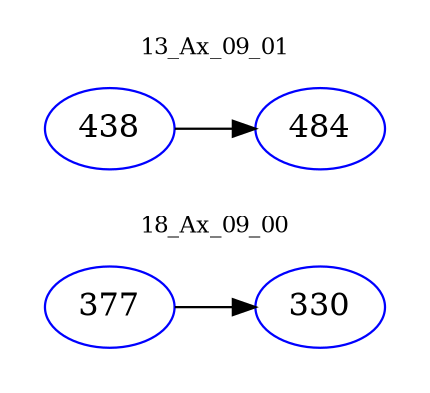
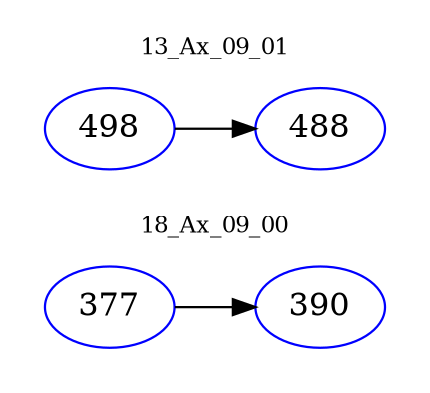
  digraph {
    rankdir=LR
    node [color=blue]
    edge [color=black]
    n1 [label=377]
-   n2 [label=330]
-   n3 [label=438]
-   n4 [label=484]
+   n2 [label=390]
+   n3 [label=498]
+   n4 [label=488]
    subgraph cluster_1 {
      color=white
      fontsize=10
      label="18_Ax_09_00"
      n1
      n2
    }
    subgraph cluster_2 {
      color=white
      fontsize=10
      label="13_Ax_09_01"
      n3
      n4
    }
    n1 -> n2
    n3 -> n4
  }
